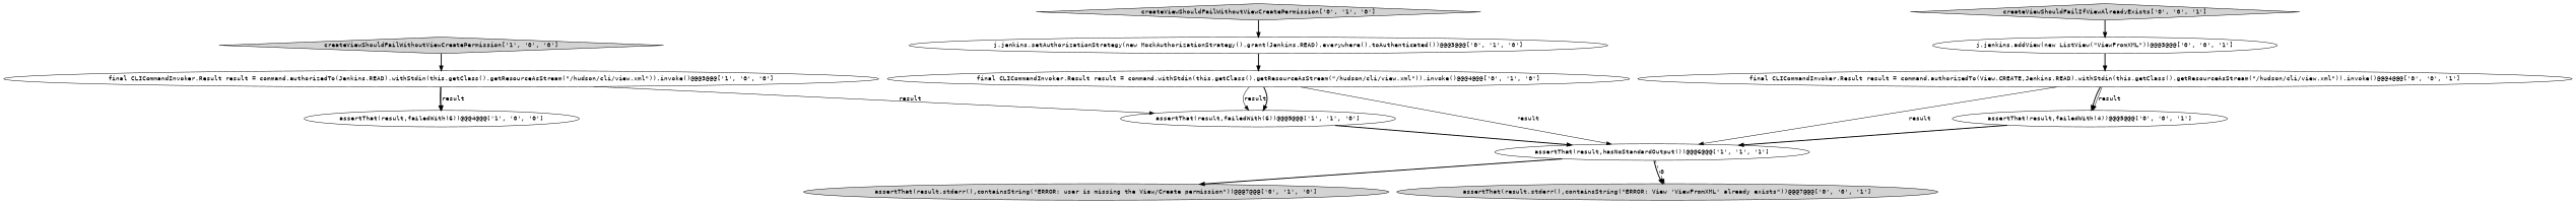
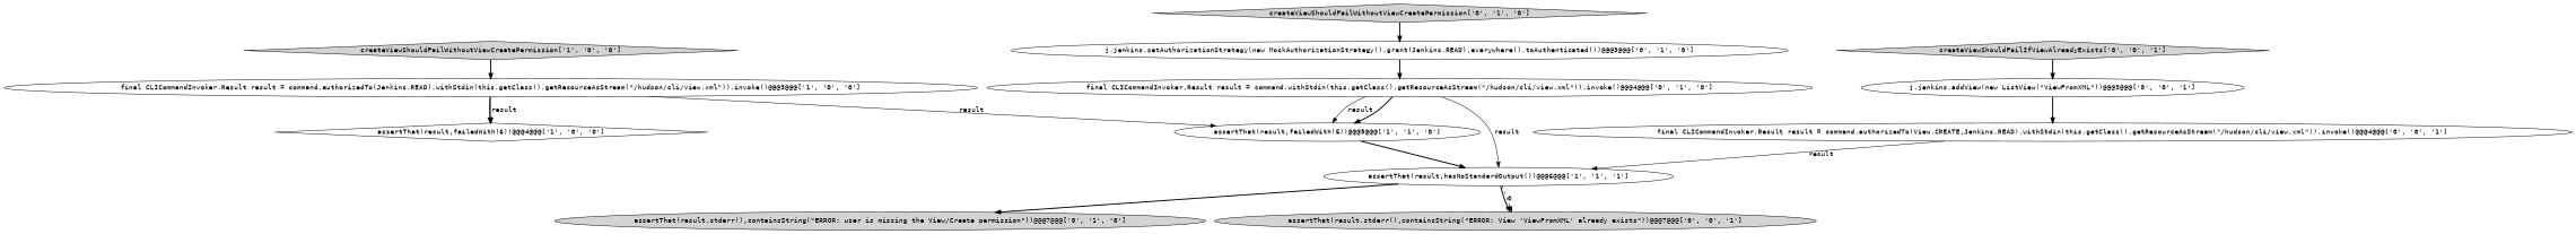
  digraph {
    fontname="DejaVu Sans Mono"
    node [fillcolor=white fontname="DejaVu Sans Mono" shape=ellipse style=filled]
    edge [fontname="DejaVu Sans Mono" style=bold]
    n1 [label="final CLICommandInvoker.Result result = command.authorizedTo(Jenkins.READ).withStdin(this.getClass().getResourceAsStream(\"/hudson/cli/view.xml\")).invoke()@@@3@@@['1', '0', '0']"]
-   n2 [label="assertThat(result,failedWith(6))@@@4@@@['1', '0', '0']"]
+   n2 [label="assertThat(result,failedWith(6))@@@4@@@['1', '0', '0']" shape=diamond]
    n3 [label="assertThat(result,failedWith(6))@@@5@@@['1', '1', '0']"]
    n4 [label="assertThat(result,hasNoStandardOutput())@@@6@@@['1', '1', '1']"]
    n5 [label="final CLICommandInvoker.Result result = command.withStdin(this.getClass().getResourceAsStream(\"/hudson/cli/view.xml\")).invoke()@@@4@@@['0', '1', '0']"]
    n6 [fillcolor=lightgray label="assertThat(result.stderr(),containsString(\"ERROR: user is missing the View/Create permission\"))@@@7@@@['0', '1', '0']"]
    n7 [fillcolor=lightgray label="assertThat(result.stderr(),containsString(\"ERROR: View 'ViewFromXML' already exists\"))@@@7@@@['0', '0', '1']"]
    n8 [label="final CLICommandInvoker.Result result = command.authorizedTo(View.CREATE,Jenkins.READ).withStdin(this.getClass().getResourceAsStream(\"/hudson/cli/view.xml\")).invoke()@@@4@@@['0', '0', '1']"]
-   n9 [label="assertThat(result,failedWith(4))@@@5@@@['0', '0', '1']"]
    n10 [label="j.jenkins.addView(new ListView(\"ViewFromXML\"))@@@3@@@['0', '0', '1']"]
    n11 [fillcolor=lightgray label="createViewShouldFailIfViewAlreadyExists['0', '0', '1']" shape=diamond]
    n12 [label="j.jenkins.setAuthorizationStrategy(new MockAuthorizationStrategy().grant(Jenkins.READ).everywhere().toAuthenticated())@@@3@@@['0', '1', '0']"]
    n13 [fillcolor=lightgray label="createViewShouldFailWithoutViewCreatePermission['0', '1', '0']" shape=diamond]
    n14 [fillcolor=lightgray label="createViewShouldFailWithoutViewCreatePermission['1', '0', '0']" shape=diamond]
    n1 -> n2
    n1 -> n2 [label=result style=solid]
    n1 -> n3 [label=result style=solid]
    n3 -> n4
    n4 -> n6
    n4 -> n7
    n4 -> n7 [label=0 style=dashed]
    n5 -> n3 [label=result style=solid]
    n5 -> n3
    n5 -> n4 [label=result style=solid]
    n8 -> n4 [label=result style=solid]
-   n8 -> n9
-   n8 -> n9 [label=result style=solid]
-   n9 -> n4
    n10 -> n8
    n11 -> n10
    n12 -> n5
    n13 -> n12
    n14 -> n1
  }
